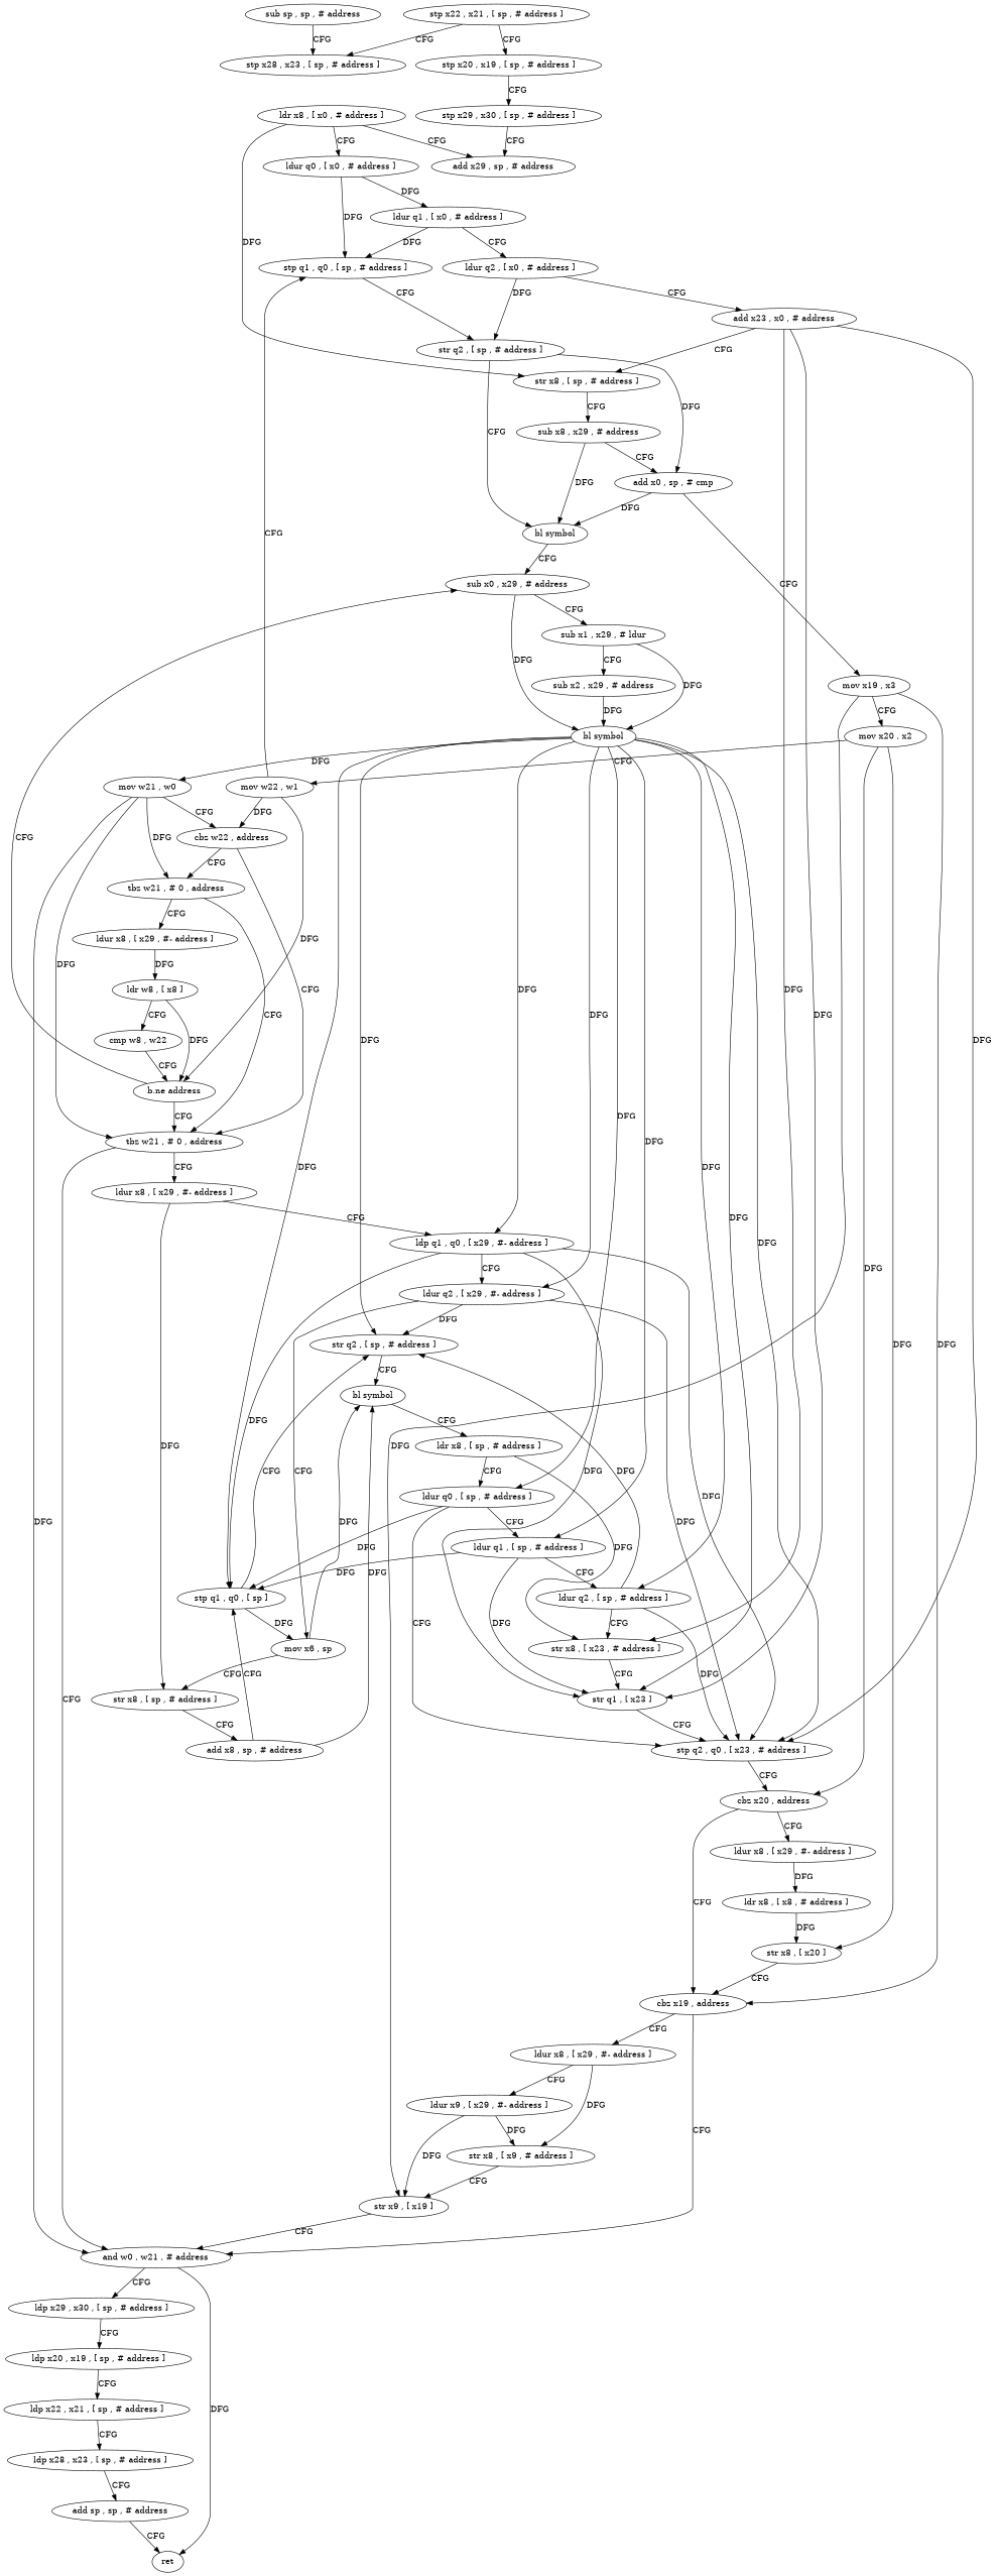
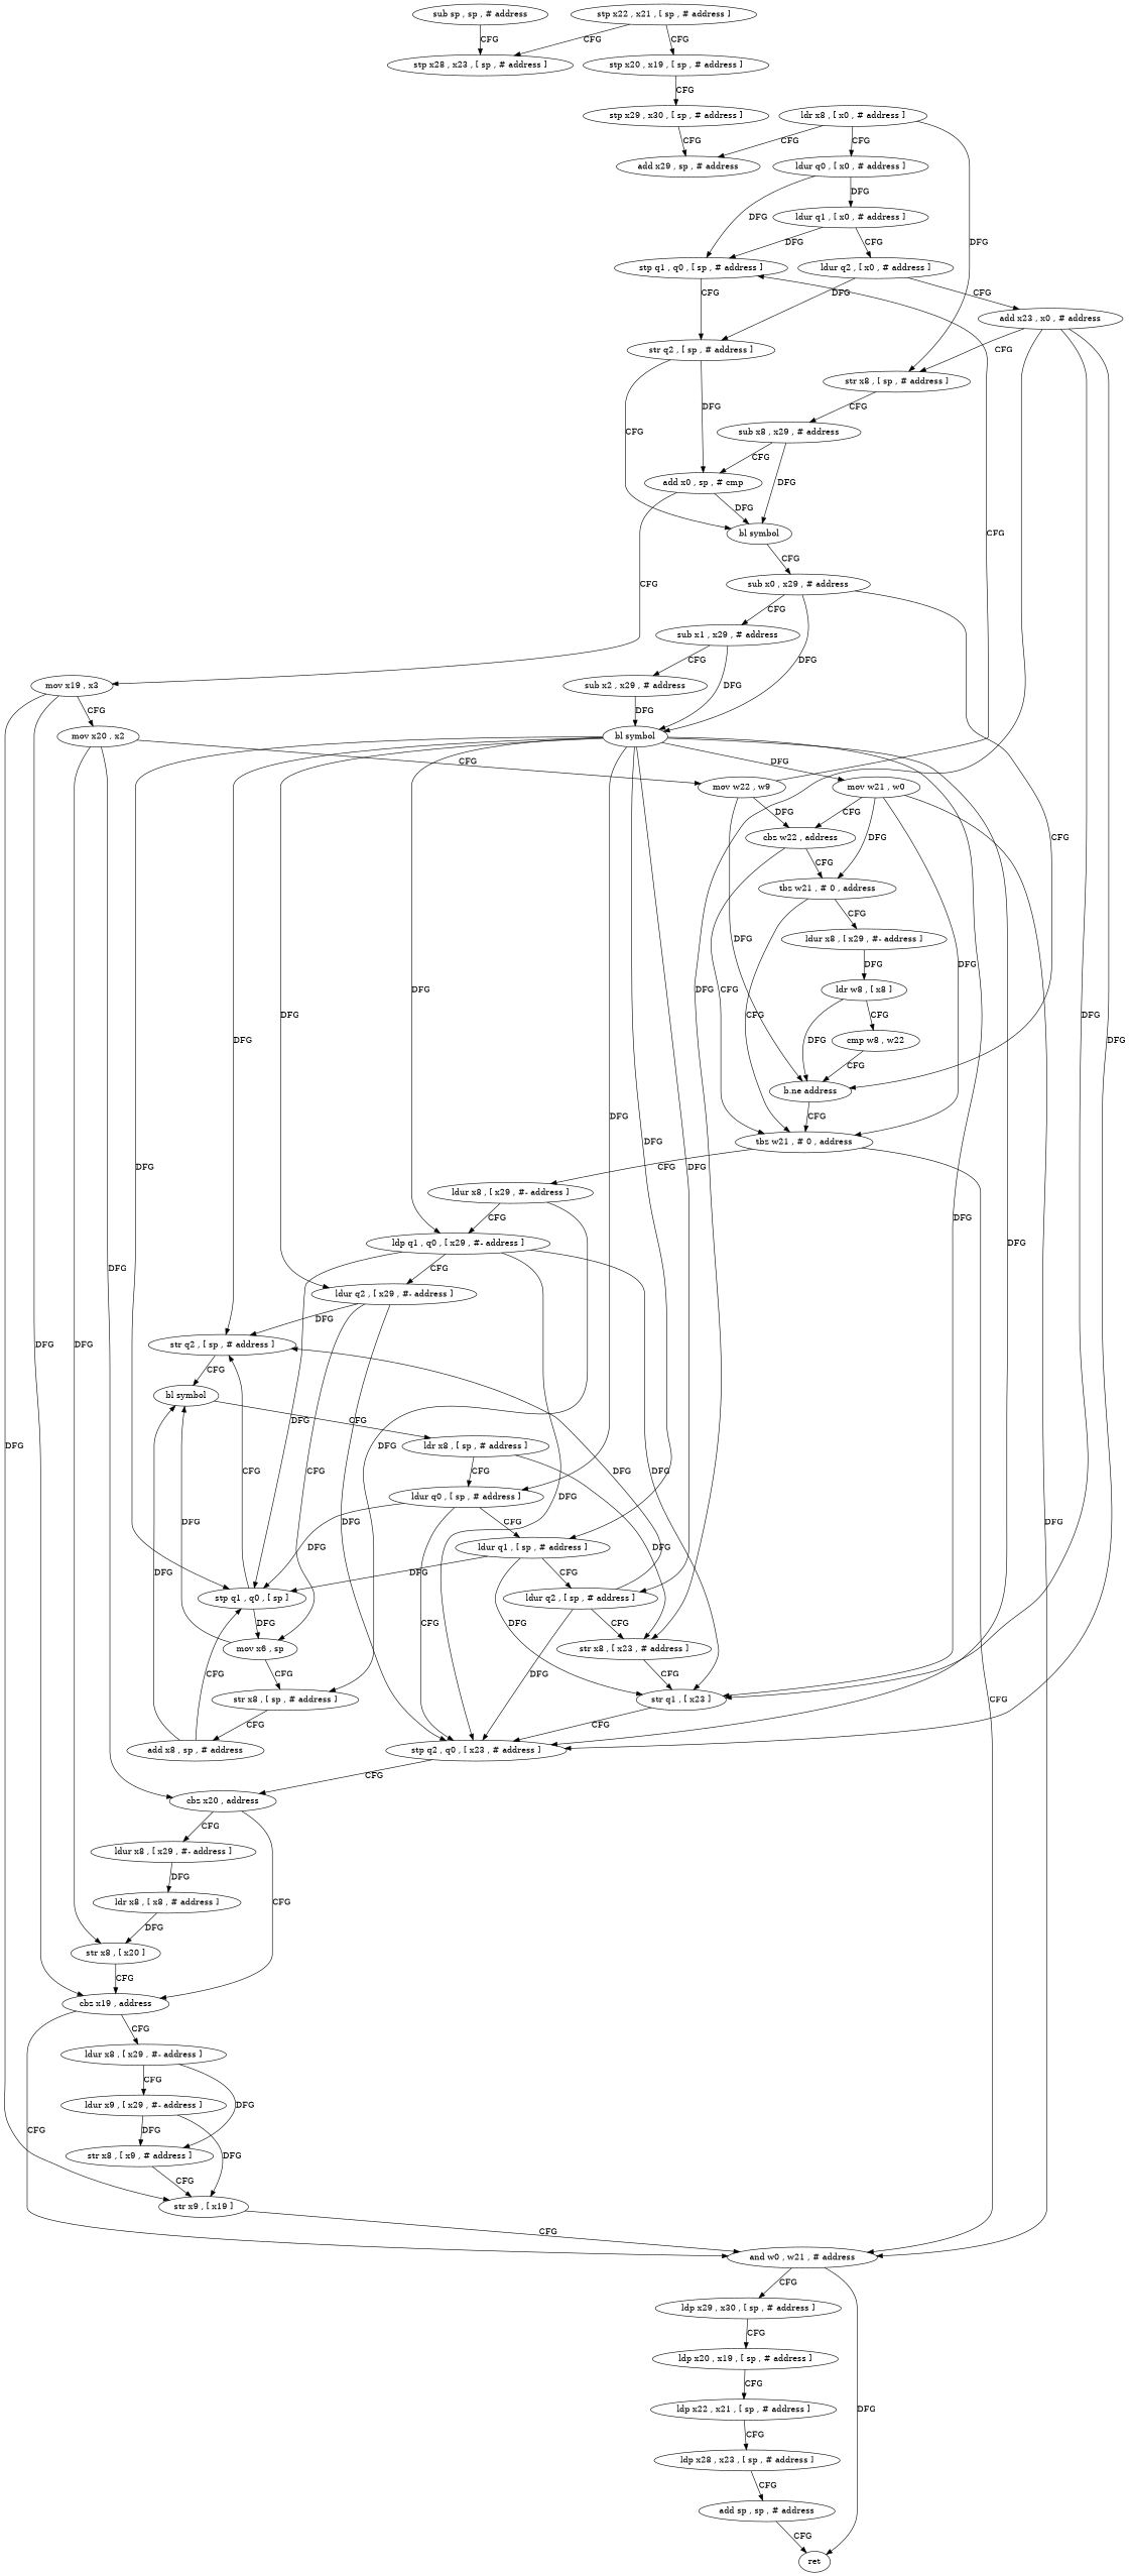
  digraph {
    n1 [label="sub sp , sp , # address"]
    n2 [label="stp x28 , x23 , [ sp , # address ]"]
    n3 [label="stp x22 , x21 , [ sp , # address ]"]
    n4 [label="stp x20 , x19 , [ sp , # address ]"]
    n5 [label="stp x29 , x30 , [ sp , # address ]"]
    n6 [label="add x29 , sp , # address"]
    n7 [label="ldr x8 , [ x0 , # address ]"]
    n8 [label="ldur q0 , [ x0 , # address ]"]
    n9 [label="str x8 , [ sp , # address ]"]
    n10 [label="ldur q1 , [ x0 , # address ]"]
    n11 [label="stp q1 , q0 , [ sp , # address ]"]
    n12 [label="sub x8 , x29 , # address"]
    n13 [label="ldur q2 , [ x0 , # address ]"]
    n14 [label="str q2 , [ sp , # address ]"]
    n15 [label="add x23 , x0 , # address"]
    n16 [label="str x8 , [ x23 , # address ]"]
    n17 [label="str q1 , [ x23 ]"]
    n18 [label="stp q2 , q0 , [ x23 , # address ]"]
    n19 [label="add x0 , sp , # cmp"]
    n20 [label="bl symbol"]
    n21 [label="cbz x20 , address"]
    n22 [label="mov x19 , x3"]
    n23 [label="sub x0 , x29 , # address"]
    n24 [label="mov x20 , x2"]
    n25 [label="cbz x19 , address"]
    n26 [label="str x9 , [ x19 ]"]
-   n27 [label="mov w22 , w1"]
+   n27 [label="mov w22 , w9"]
    n28 [label="str x8 , [ x20 ]"]
    n29 [label="and w0 , w21 , # address"]
    n30 [label="ldur x8 , [ x29 , #- address ]"]
    n31 [label="b.ne address"]
    n32 [label="cbz w22 , address"]
    n33 [label="ldur x8 , [ x29 , #- address ]"]
    n34 [label="tbz w21 , # 0 , address"]
    n35 [label="tbz w21 , # 0 , address"]
-   n36 [label="sub x1 , x29 , # ldur"]
+   n36 [label="sub x1 , x29 , # address"]
    n37 [label="bl symbol"]
    n38 [label="sub x2 , x29 , # address"]
    n39 [label="ldp q1 , q0 , [ x29 , #- address ]"]
    n40 [label="ldur q2 , [ x29 , #- address ]"]
    n41 [label="stp q1 , q0 , [ sp ]"]
    n42 [label="str q2 , [ sp , # address ]"]
    n43 [label="ldur q0 , [ sp , # address ]"]
    n44 [label="ldur q1 , [ sp , # address ]"]
    n45 [label="ldur q2 , [ sp , # address ]"]
    n46 [label="mov w21 , w0"]
    n47 [label="ldur x8 , [ x29 , #- address ]"]
    n48 [label="ldp x29 , x30 , [ sp , # address ]"]
    n49 [label=ret]
    n50 [label="str x8 , [ sp , # address ]"]
    n51 [label="ldp x20 , x19 , [ sp , # address ]"]
    n52 [label="add x8 , sp , # address"]
    n53 [label="ldur x8 , [ x29 , #- address ]"]
    n54 [label="ldr w8 , [ x8 ]"]
    n55 [label="cmp w8 , w22"]
    n56 [label="ldp x22 , x21 , [ sp , # address ]"]
    n57 [label="ldp x28 , x23 , [ sp , # address ]"]
    n58 [label="add sp , sp , # address"]
    n59 [label="mov x6 , sp"]
    n60 [label="bl symbol"]
    n61 [label="ldr x8 , [ sp , # address ]"]
    n62 [label="ldr x8 , [ x8 , # address ]"]
    n63 [label="ldur x9 , [ x29 , #- address ]"]
    n64 [label="str x8 , [ x9 , # address ]"]
    n1 -> n2 [label=CFG]
    n3 -> n2 [label=CFG]
    n3 -> n4 [label=CFG]
    n4 -> n5 [label=CFG]
    n5 -> n6 [label=CFG]
    n7 -> n6 [label=CFG]
    n7 -> n8 [label=CFG]
    n7 -> n9 [label=DFG]
    n8 -> n10 [label=DFG]
    n8 -> n11 [label=DFG]
    n9 -> n12 [label=CFG]
    n10 -> n11 [label=DFG]
    n10 -> n13 [label=CFG]
    n11 -> n14 [label=CFG]
    n12 -> n19 [label=CFG]
    n12 -> n20 [label=DFG]
    n13 -> n14 [label=DFG]
    n13 -> n15 [label=CFG]
    n14 -> n19 [label=DFG]
    n14 -> n20 [label=CFG]
    n15 -> n9 [label=CFG]
    n15 -> n16 [label=DFG]
    n15 -> n17 [label=DFG]
    n15 -> n18 [label=DFG]
    n16 -> n17 [label=CFG]
    n17 -> n18 [label=CFG]
    n18 -> n21 [label=CFG]
    n19 -> n20 [label=DFG]
    n19 -> n22 [label=CFG]
    n20 -> n23 [label=CFG]
    n21 -> n25 [label=CFG]
    n21 -> n33 [label=CFG]
    n22 -> n24 [label=CFG]
    n22 -> n25 [label=DFG]
    n22 -> n26 [label=DFG]
    n23 -> n36 [label=CFG]
    n23 -> n37 [label=DFG]
    n24 -> n21 [label=DFG]
    n24 -> n27 [label=CFG]
    n24 -> n28 [label=DFG]
    n25 -> n29 [label=CFG]
    n25 -> n30 [label=CFG]
    n26 -> n29 [label=CFG]
    n27 -> n11 [label=CFG]
    n27 -> n31 [label=DFG]
    n27 -> n32 [label=DFG]
    n28 -> n25 [label=CFG]
    n29 -> n48 [label=CFG]
    n29 -> n49 [label=DFG]
    n30 -> n63 [label=CFG]
    n30 -> n64 [label=DFG]
-   n31 -> n23 [label=CFG]
+   n23 -> n31 [label=CFG]
    n31 -> n34 [label=CFG]
    n32 -> n34 [label=CFG]
    n32 -> n35 [label=CFG]
    n33 -> n62 [label=DFG]
    n34 -> n29 [label=CFG]
    n34 -> n47 [label=CFG]
    n35 -> n34 [label=CFG]
    n35 -> n53 [label=CFG]
    n36 -> n37 [label=DFG]
    n36 -> n38 [label=CFG]
    n37 -> n17 [label=DFG]
    n37 -> n18 [label=DFG]
    n37 -> n39 [label=DFG]
    n37 -> n40 [label=DFG]
    n37 -> n41 [label=DFG]
    n37 -> n42 [label=DFG]
    n37 -> n43 [label=DFG]
    n37 -> n44 [label=DFG]
    n37 -> n45 [label=DFG]
    n37 -> n46 [label=DFG]
    n38 -> n37 [label=DFG]
    n39 -> n17 [label=DFG]
    n39 -> n18 [label=DFG]
    n39 -> n40 [label=CFG]
    n39 -> n41 [label=DFG]
    n40 -> n18 [label=DFG]
    n40 -> n42 [label=DFG]
    n40 -> n59 [label=CFG]
    n41 -> n42 [label=CFG]
    n41 -> n59 [label=DFG]
    n42 -> n60 [label=CFG]
    n43 -> n18 [label=CFG]
    n43 -> n41 [label=DFG]
    n43 -> n44 [label=CFG]
    n44 -> n17 [label=DFG]
    n44 -> n41 [label=DFG]
    n44 -> n45 [label=CFG]
    n45 -> n16 [label=CFG]
    n45 -> n18 [label=DFG]
    n45 -> n42 [label=DFG]
    n46 -> n29 [label=DFG]
    n46 -> n32 [label=CFG]
    n46 -> n34 [label=DFG]
    n46 -> n35 [label=DFG]
    n47 -> n39 [label=CFG]
    n47 -> n50 [label=DFG]
    n48 -> n51 [label=CFG]
    n50 -> n52 [label=CFG]
    n51 -> n56 [label=CFG]
    n52 -> n41 [label=CFG]
    n52 -> n60 [label=DFG]
    n53 -> n54 [label=DFG]
    n54 -> n31 [label=DFG]
    n54 -> n55 [label=CFG]
    n55 -> n31 [label=CFG]
    n56 -> n57 [label=CFG]
    n57 -> n58 [label=CFG]
    n58 -> n49 [label=CFG]
    n59 -> n50 [label=CFG]
    n59 -> n60 [label=DFG]
    n60 -> n61 [label=CFG]
    n61 -> n16 [label=DFG]
    n61 -> n43 [label=CFG]
    n62 -> n28 [label=DFG]
    n63 -> n26 [label=DFG]
    n63 -> n64 [label=DFG]
    n64 -> n26 [label=CFG]
  }
